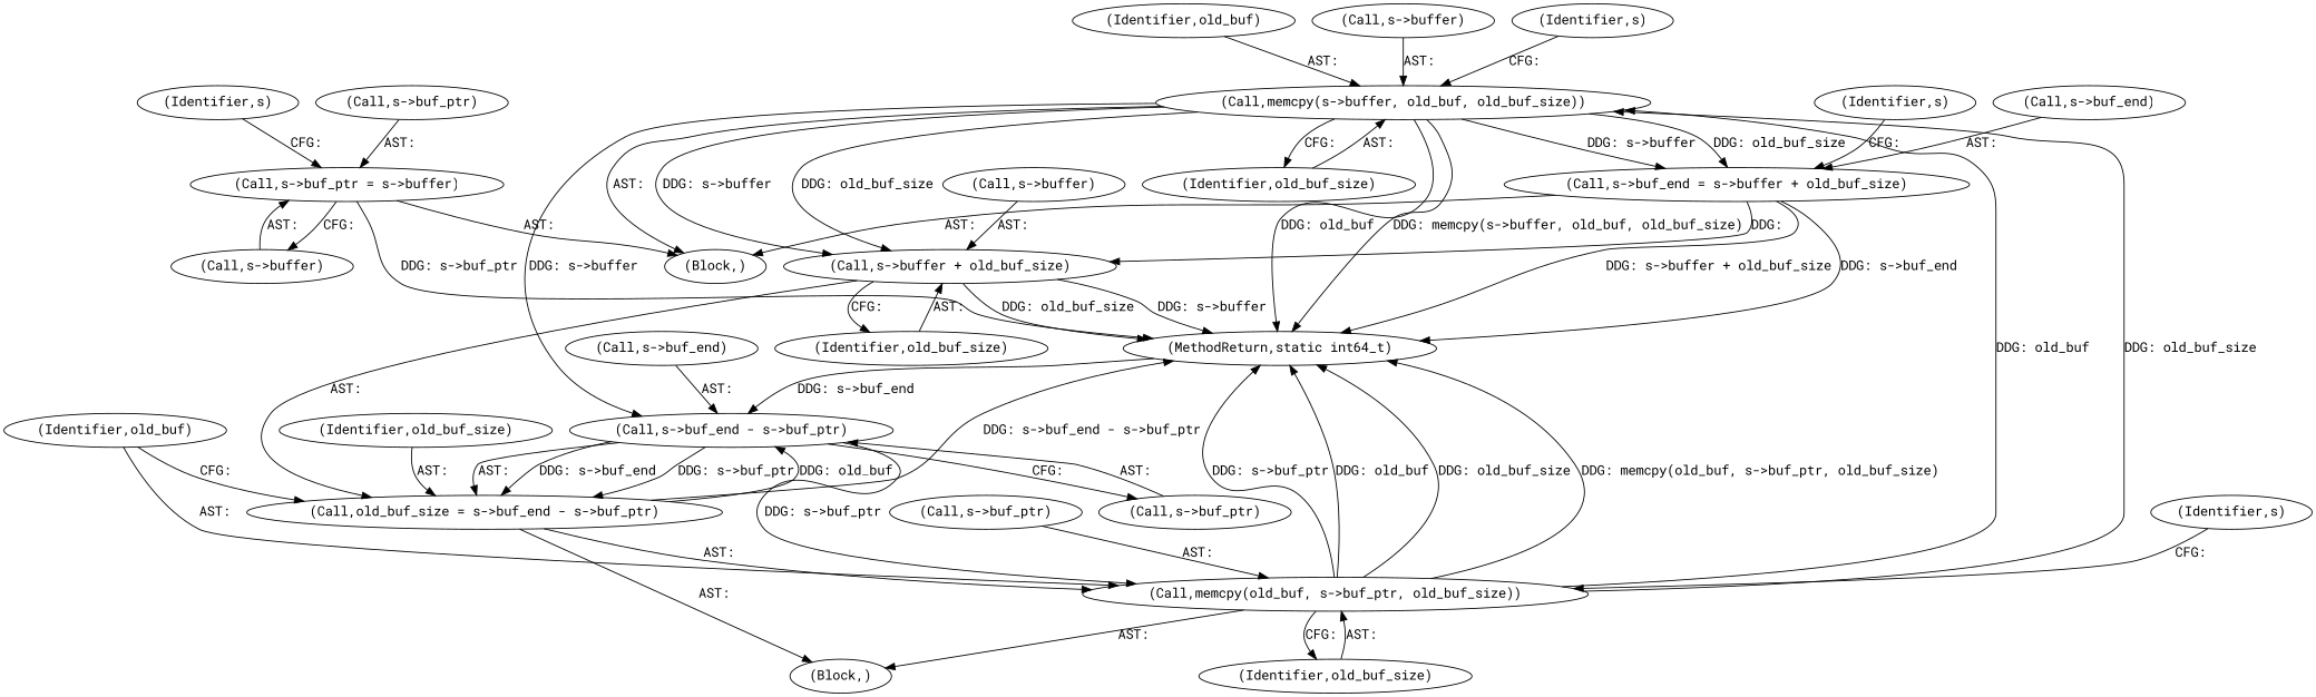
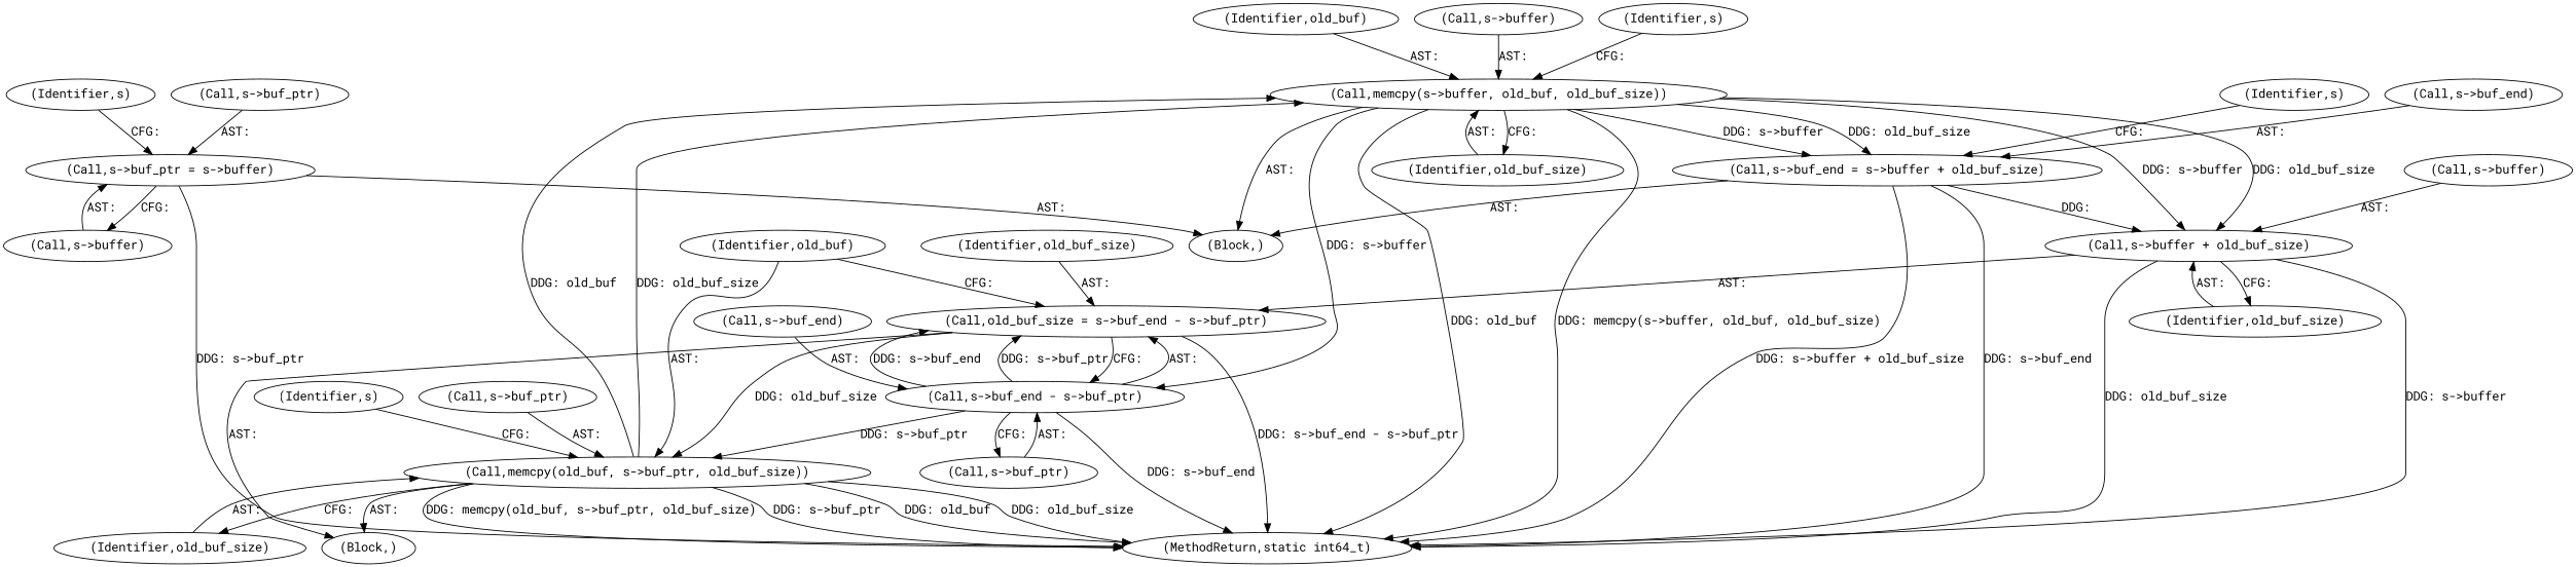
  digraph {
    fontname="Roboto Mono"
    node [fontname="Roboto Mono"]
    edge [fontname="Roboto Mono"]
    n1 [label="(Call,memcpy(s->buffer, old_buf, old_buf_size))"]
    n2 [label="(Call,s->buf_end = s->buffer + old_buf_size)"]
    n3 [label="(Call,s->buffer + old_buf_size)"]
    n4 [label="(Block,)"]
    n5 [label="(MethodReturn,static int64_t)"]
    n6 [label="(Identifier,old_buf_size)"]
    n7 [label="(Call,s->buf_end - s->buf_ptr)"]
    n8 [label="(Call,s->buf_ptr = s->buffer)"]
    n9 [label="(Call,s->buffer)"]
    n10 [label="(Call,old_buf_size = s->buf_end - s->buf_ptr)"]
    n11 [label="(Identifier,old_buf_size)"]
    n12 [label="(Call,memcpy(old_buf, s->buf_ptr, old_buf_size))"]
    n13 [label="(Block,)"]
    n14 [label="(Identifier,old_buf_size)"]
    n15 [label="(Call,s->buf_ptr)"]
    n16 [label="(Call,s->buffer)"]
    n17 [label="(Identifier,s)"]
    n18 [label="(Identifier,s)"]
    n19 [label="(Call,s->buf_end)"]
    n20 [label="(Identifier,old_buf)"]
    n21 [label="(Call,s->buffer)"]
    n22 [label="(Call,s->buf_ptr)"]
    n23 [label="(Identifier,s)"]
    n24 [label="(Identifier,old_buf_size)"]
    n25 [label="(Identifier,s)"]
    n26 [label="(Call,s->buf_end)"]
    n27 [label="(Identifier,old_buf)"]
    n28 [label="(Call,s->buf_ptr)"]
    n1 -> n2 [label="DDG: s->buffer"]
    n1 -> n2 [label="DDG: old_buf_size"]
    n1 -> n3 [label="DDG: s->buffer"]
    n1 -> n3 [label="DDG: old_buf_size"]
    n1 -> n4 [label="AST: "]
    n1 -> n5 [label="DDG: old_buf"]
    n1 -> n5 [label="DDG: memcpy(s->buffer, old_buf, old_buf_size)"]
    n1 -> n6 [label="CFG: "]
    n1 -> n7 [label="DDG: s->buffer"]
    n2 -> n3 [label="DDG: "]
    n2 -> n4 [label="AST: "]
    n2 -> n5 [label="DDG: s->buffer + old_buf_size"]
    n2 -> n5 [label="DDG: s->buf_end"]
    n3 -> n5 [label="DDG: old_buf_size"]
    n3 -> n5 [label="DDG: s->buffer"]
    n3 -> n10 [label="AST: "]
    n3 -> n11 [label="CFG: "]
    n6 -> n1 [label="AST: "]
-   n5 -> n7 [label="DDG: s->buf_end"]
+   n7 -> n5 [label="DDG: s->buf_end"]
    n7 -> n10 [label="AST: "]
    n7 -> n10 [label="DDG: s->buf_end"]
    n7 -> n10 [label="DDG: s->buf_ptr"]
    n7 -> n12 [label="DDG: s->buf_ptr"]
    n7 -> n15 [label="CFG: "]
    n8 -> n4 [label="AST: "]
    n8 -> n5 [label="DDG: s->buf_ptr"]
    n8 -> n9 [label="CFG: "]
    n9 -> n8 [label="AST: "]
    n10 -> n5 [label="DDG: s->buf_end - s->buf_ptr"]
-   n10 -> n7 [label="DDG: old_buf"]
-   n10 -> n12 [label="AST: "]
+   n10 -> n7 [label="CFG: "]
+   n10 -> n12 [label="DDG: old_buf_size"]
    n10 -> n13 [label="AST: "]
    n11 -> n3 [label="AST: "]
    n12 -> n1 [label="DDG: old_buf"]
    n12 -> n1 [label="DDG: old_buf_size"]
    n12 -> n5 [label="DDG: old_buf"]
    n12 -> n5 [label="DDG: old_buf_size"]
    n12 -> n5 [label="DDG: memcpy(old_buf, s->buf_ptr, old_buf_size)"]
    n12 -> n5 [label="DDG: s->buf_ptr"]
    n12 -> n13 [label="AST: "]
    n12 -> n14 [label="CFG: "]
    n14 -> n12 [label="AST: "]
    n15 -> n7 [label="AST: "]
    n16 -> n3 [label="AST: "]
    n17 -> n2 [label="CFG: "]
    n18 -> n8 [label="CFG: "]
    n19 -> n2 [label="AST: "]
    n20 -> n1 [label="AST: "]
    n21 -> n1 [label="AST: "]
    n22 -> n8 [label="AST: "]
    n23 -> n12 [label="CFG: "]
    n24 -> n10 [label="AST: "]
    n25 -> n1 [label="CFG: "]
    n26 -> n7 [label="AST: "]
    n27 -> n10 [label="CFG: "]
    n27 -> n12 [label="AST: "]
    n28 -> n12 [label="AST: "]
  }
